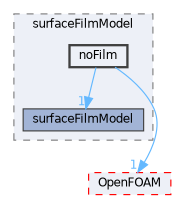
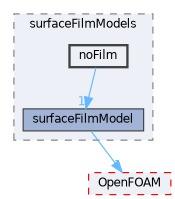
  digraph {
    compound=true
    node [color=grey25 fillcolor="#edf0f7" fontname=Helvetica fontsize=10 shape=box]
    edge [color=steelblue1 fontcolor=steelblue1 fontname=Helvetica fontsize=10 headlabel=1 labeldistance=1.5 labelfontname=Helvetica labelfontsize=10]
    n1 [fillcolor="#a2b4d6" height=0.2 label=surfaceFilmModel style=filled width=0.4]
    n2 [height=0.2 label=noFilm style="filled,bold" width=0.4]
    n3 [color=red height=0.2 label=OpenFOAM style="filled,dashed" width=0.4]
    subgraph cluster_1 {
      bgcolor="#edf0f7"
      fontname=Helvetica
      fontsize=10
-     label=surfaceFilmModel
+     label=surfaceFilmModels
      pencolor=grey50
      style="filled,dashed"
      n1
      n2
    }
    n2 -> n1
-   n2 -> n3
+   n1 -> n3
  }
